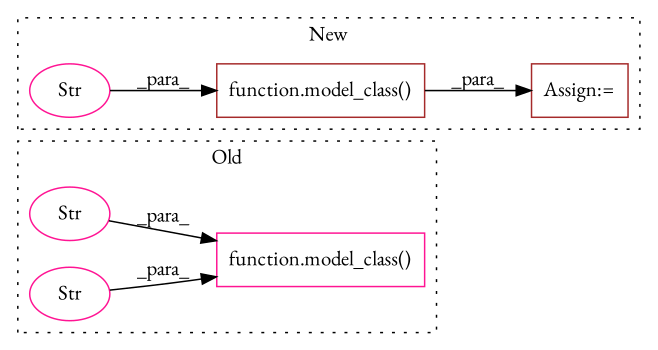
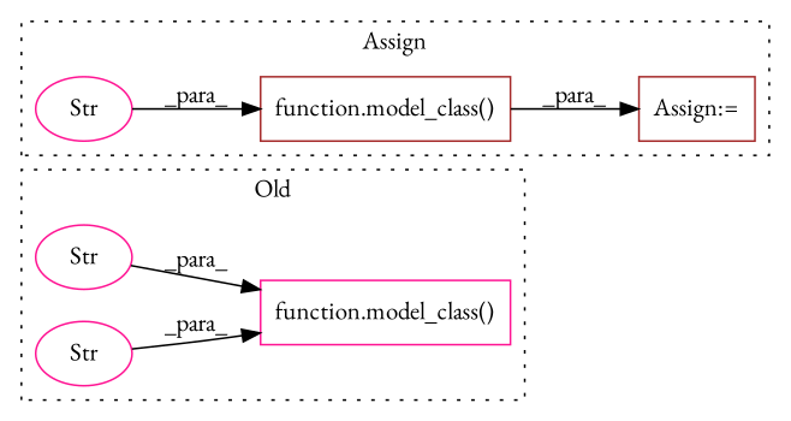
  digraph {
    rankdir=LR
    fontname="EB Garamond"
    node [a=66 l="12,1" shape=box color=deeppink fontname="EB Garamond"]
    edge [fontname="EB Garamond"]
    n1 [a=75 label="function.model_class()" s="649,687"]
    n2 [l=11 label=Str s=661 shape=ellipse]
    n3 [l=13 label=Str s=674 shape=ellipse]
    n4 [a=75 label="function.model_class()" s="806,837" color=brown]
    n5 [a=68 l=3 label="Assign:=" s=803 color=brown]
    n6 [l=11 label=Str s=818 shape=ellipse]
    subgraph cluster_1 {
      label=Old
      style=dotted
      n1
      n2
      n3
    }
    subgraph cluster_2 {
-     label=New
+     label=Assign
      style=dotted
      n4
      n5
      n6
    }
    n2 -> n1 [label=_para_]
    n3 -> n1 [label=_para_]
    n4 -> n5 [label=_para_]
    n6 -> n4 [label=_para_]
  }
